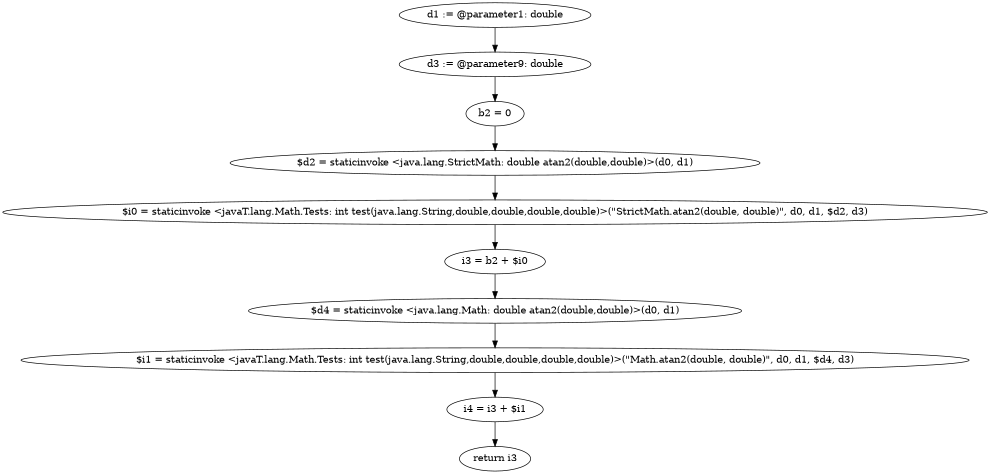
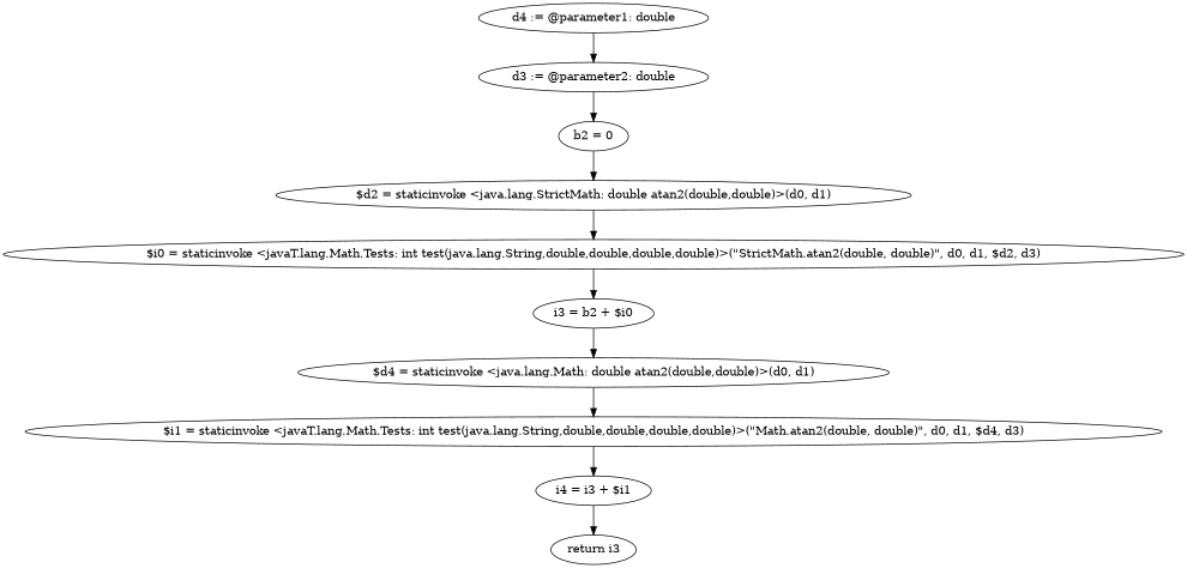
  digraph {
-   "d1 := @parameter1: double"
-   "d3 := @parameter2: double" [label="d3 := @parameter9: double"]
+   "d1 := @parameter1: double" [label="d4 := @parameter1: double"]
+   "d3 := @parameter2: double"
    "b2 = 0"
    "$d2 = staticinvoke <java.lang.StrictMath: double atan2(double,double)>(d0, d1)"
    "$i0 = staticinvoke <javaT.lang.Math.Tests: int test(java.lang.String,double,double,double,double)>(\"StrictMath.atan2(double, double)\", d0, d1, $d2, d3)"
    "i3 = b2 + $i0"
    "$d4 = staticinvoke <java.lang.Math: double atan2(double,double)>(d0, d1)"
    "$i1 = staticinvoke <javaT.lang.Math.Tests: int test(java.lang.String,double,double,double,double)>(\"Math.atan2(double, double)\", d0, d1, $d4, d3)"
    "i4 = i3 + $i1"
    n10 [label="return i3"]
    "d1 := @parameter1: double" -> "d3 := @parameter2: double"
    "d3 := @parameter2: double" -> "b2 = 0"
    "b2 = 0" -> "$d2 = staticinvoke <java.lang.StrictMath: double atan2(double,double)>(d0, d1)"
    "$d2 = staticinvoke <java.lang.StrictMath: double atan2(double,double)>(d0, d1)" -> "$i0 = staticinvoke <javaT.lang.Math.Tests: int test(java.lang.String,double,double,double,double)>(\"StrictMath.atan2(double, double)\", d0, d1, $d2, d3)"
    "$i0 = staticinvoke <javaT.lang.Math.Tests: int test(java.lang.String,double,double,double,double)>(\"StrictMath.atan2(double, double)\", d0, d1, $d2, d3)" -> "i3 = b2 + $i0"
    "i3 = b2 + $i0" -> "$d4 = staticinvoke <java.lang.Math: double atan2(double,double)>(d0, d1)"
    "$d4 = staticinvoke <java.lang.Math: double atan2(double,double)>(d0, d1)" -> "$i1 = staticinvoke <javaT.lang.Math.Tests: int test(java.lang.String,double,double,double,double)>(\"Math.atan2(double, double)\", d0, d1, $d4, d3)"
    "$i1 = staticinvoke <javaT.lang.Math.Tests: int test(java.lang.String,double,double,double,double)>(\"Math.atan2(double, double)\", d0, d1, $d4, d3)" -> "i4 = i3 + $i1"
    "i4 = i3 + $i1" -> n10
  }
